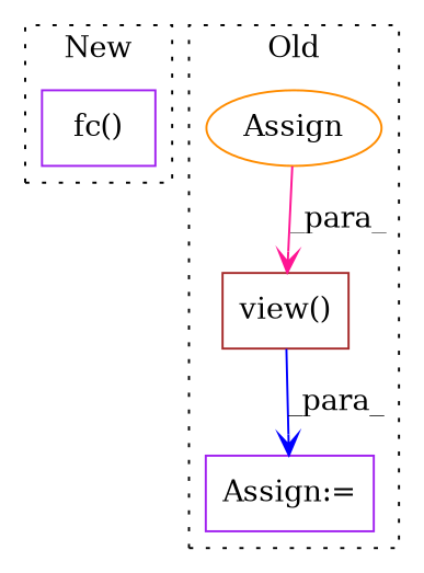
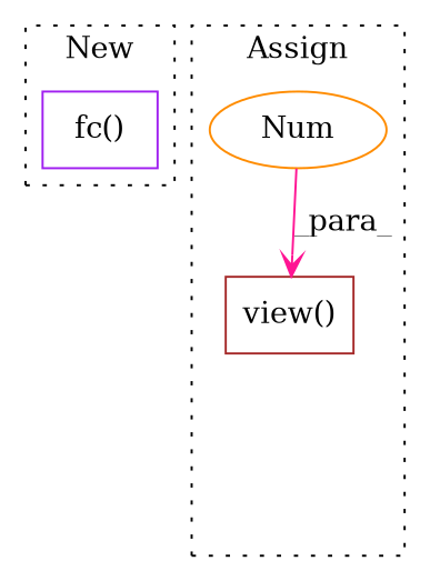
  digraph {
    node [a=75 shape=box color=purple]
    edge [arrowhead=vee]
    n1 [l="8,1" label="fc()" s="4080,4089"]
    n2 [l="7,1" label="view()" s="6160,6178" color=brown]
-   n3 [a=76 l=2 label=Assign s=6176 shape=ellipse color=darkorange]
-   n4 [a=68 l=3 label="Assign:=" s=6157]
+   n3 [a=76 l=2 label=Num s=6176 shape=ellipse color=darkorange]
    subgraph cluster_1 {
      label=New
      style=dotted
      n1
    }
    subgraph cluster_2 {
-     label=Old
+     label=Assign
      style=dotted
      n2
      n3
-     n4
    }
-   n2 -> n4 [label=_para_ color=blue]
    n3 -> n2 [label=_para_ color=deeppink]
  }
